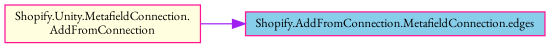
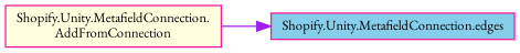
  digraph {
    rankdir=LR
    fontname="EB Garamond"
    node [color=deeppink fontname="EB Garamond" fontsize=10 shape=box style=filled]
    n1 [fillcolor=lightyellow fontcolor=black height=0.2 label="Shopify.Unity.MetafieldConnection.\lAddFromConnection" width=0.4]
-   n2 [fillcolor=skyblue height=0.2 label="Shopify.AddFromConnection.MetafieldConnection.edges" width=0.4]
+   n2 [fillcolor=skyblue height=0.2 label="Shopify.Unity.MetafieldConnection.edges" width=0.4]
    n1 -> n2 [color=purple fontname="EB Garamond" fontsize=10 labelfontname=Helvetica labelfontsize=10 style=solid arrowhead=normal]
  }
